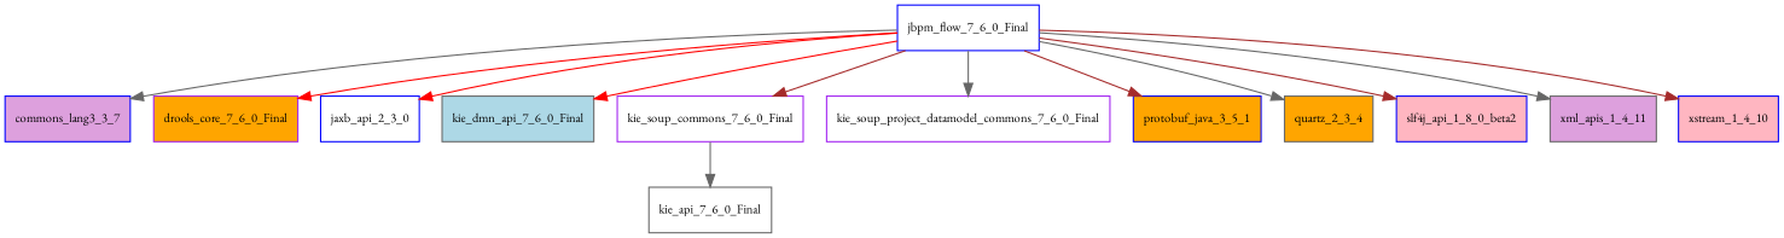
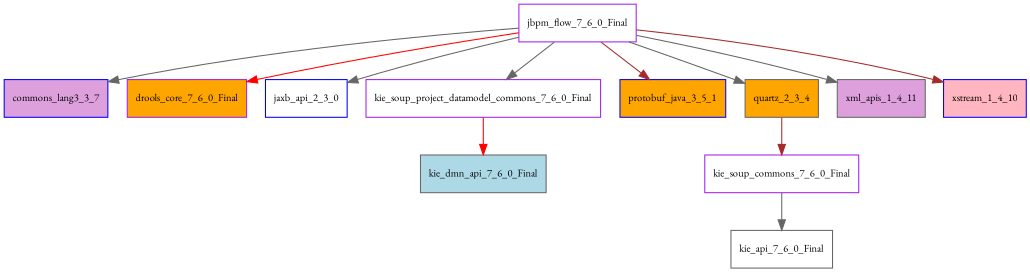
  digraph {
    fontname="EB Garamond"
    node [color=blue fillcolor=white fontname="EB Garamond" fontsize=10.0 shape=box style=filled]
    edge [color=gray40 fontname="EB Garamond"]
    commons_lang3_3_7 [fillcolor=plum]
-   jbpm_flow_7_6_0_Final
+   jbpm_flow_7_6_0_Final [color=purple]
    drools_core_7_6_0_Final [color=purple fillcolor=orange]
    jaxb_api_2_3_0
    kie_dmn_api_7_6_0_Final [color=gray40 fillcolor=lightblue]
    kie_soup_commons_7_6_0_Final [color=purple]
    kie_soup_project_datamodel_commons_7_6_0_Final [color=purple]
    protobuf_java_3_5_1 [fillcolor=orange]
    n9 [color=gray40 fillcolor=orange label=quartz_2_3_4]
-   slf4j_api_1_8_0_beta2 [fillcolor=lightpink]
    n11 [color=gray40 fillcolor=plum label=xml_apis_1_4_11]
    xstream_1_4_10 [fillcolor=lightpink]
    kie_api_7_6_0_Final [color=gray40]
    jbpm_flow_7_6_0_Final -> commons_lang3_3_7
    jbpm_flow_7_6_0_Final -> drools_core_7_6_0_Final [color=red]
-   jbpm_flow_7_6_0_Final -> jaxb_api_2_3_0 [color=red]
-   jbpm_flow_7_6_0_Final -> kie_dmn_api_7_6_0_Final [color=red]
-   jbpm_flow_7_6_0_Final -> kie_soup_commons_7_6_0_Final [color=brown]
+   jbpm_flow_7_6_0_Final -> jaxb_api_2_3_0
+   kie_soup_project_datamodel_commons_7_6_0_Final -> kie_dmn_api_7_6_0_Final [color=red]
+   n9 -> kie_soup_commons_7_6_0_Final [color=brown]
    jbpm_flow_7_6_0_Final -> kie_soup_project_datamodel_commons_7_6_0_Final
    jbpm_flow_7_6_0_Final -> protobuf_java_3_5_1 [color=brown]
    jbpm_flow_7_6_0_Final -> n9
-   jbpm_flow_7_6_0_Final -> slf4j_api_1_8_0_beta2 [color=brown]
    jbpm_flow_7_6_0_Final -> n11
    jbpm_flow_7_6_0_Final -> xstream_1_4_10 [color=brown]
    kie_soup_commons_7_6_0_Final -> kie_api_7_6_0_Final
  }
